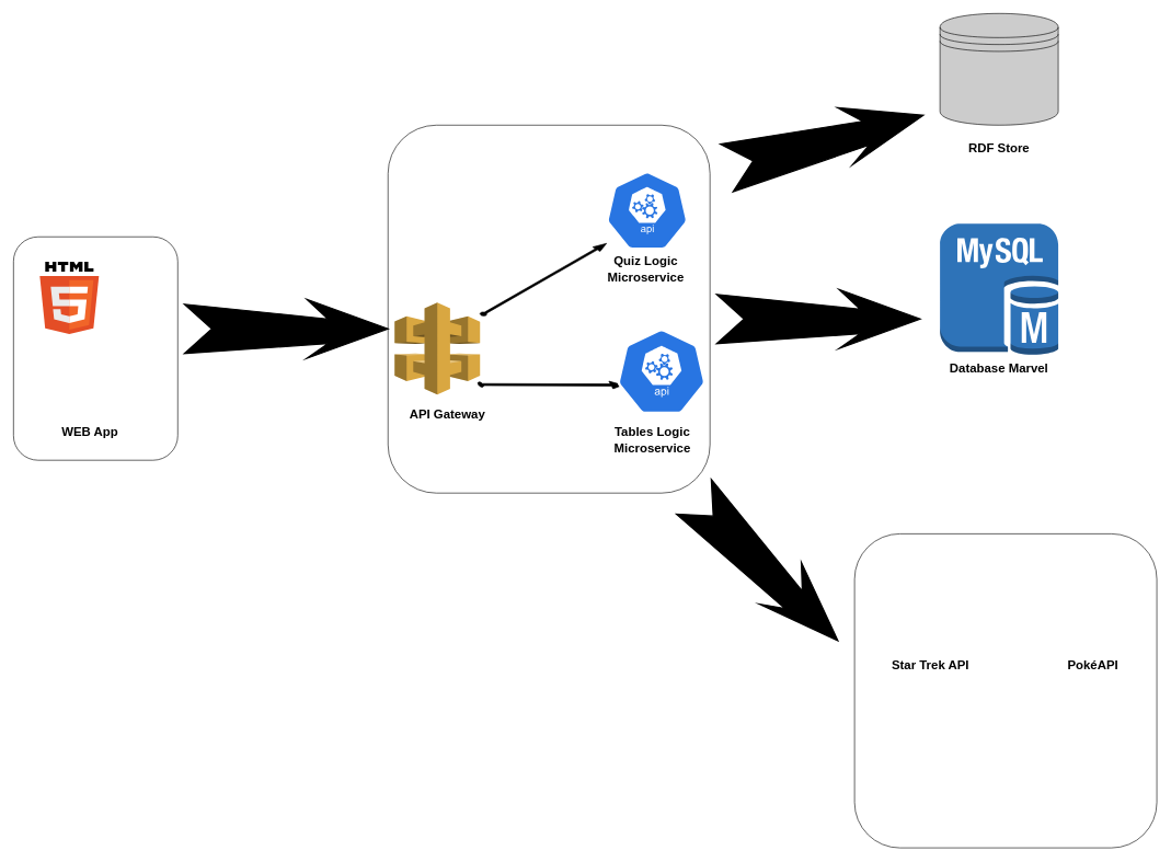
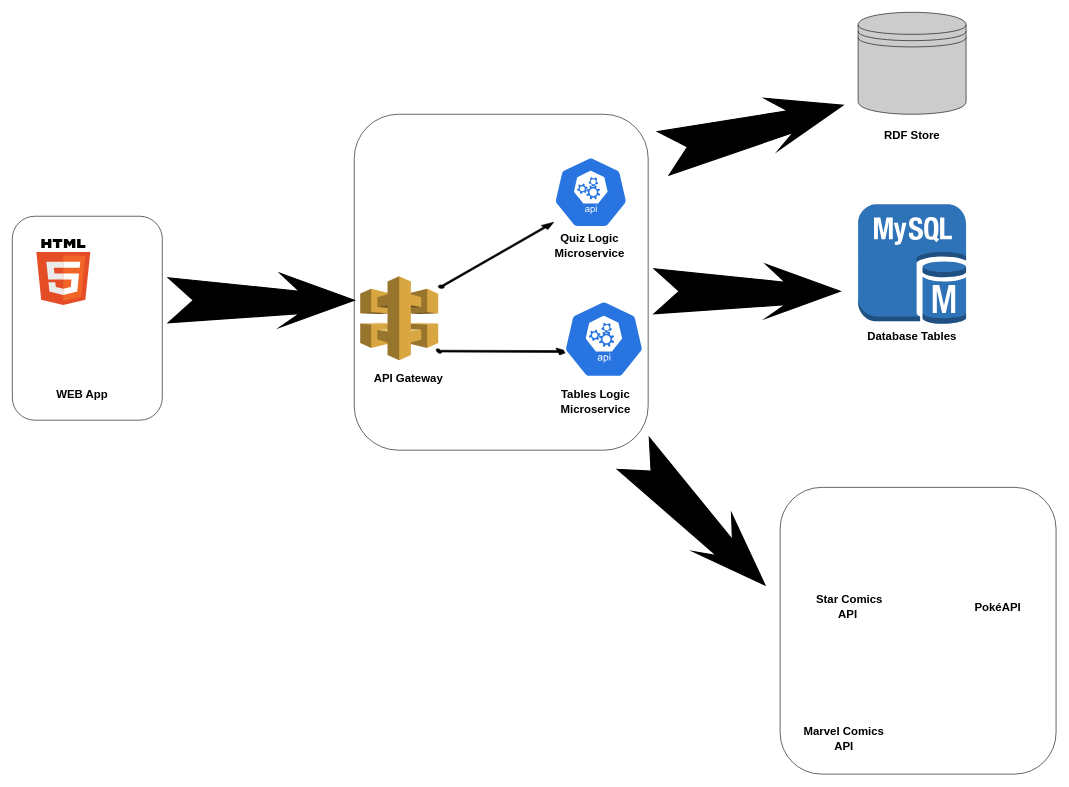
  <mxCell id="0" />
  <mxCell id="1" parent="0" />
  <mxCell id="2" value="" style="outlineConnect=0;dashed=0;verticalLabelPosition=bottom;verticalAlign=top;align=center;html=1;shape=mxgraph.aws3.api_gateway;fillColor=#D9A741;gradientColor=none;" vertex="1" parent="1"><mxGeometry x="600" y="460" width="130" height="140" as="geometry" /></mxCell>
  <mxCell id="3" value="" style="verticalLabelPosition=bottom;html=1;verticalAlign=top;strokeWidth=1;align=center;outlineConnect=0;dashed=0;outlineConnect=0;shape=mxgraph.aws3d.arrowNE;fillColor=#000000;aspect=fixed;" vertex="1" parent="1"><mxGeometry x="730" y="370" width="192.5" height="110" as="geometry" /></mxCell>
  <mxCell id="4" value="" style="sketch=0;html=1;dashed=0;whitespace=wrap;fillColor=#2875E2;strokeColor=#ffffff;points=[[0.005,0.63,0],[0.1,0.2,0],[0.9,0.2,0],[0.5,0,0],[0.995,0.63,0],[0.72,0.99,0],[0.5,1,0],[0.28,0.99,0]];verticalLabelPosition=bottom;align=center;verticalAlign=top;shape=mxgraph.kubernetes.icon;prIcon=api" vertex="1" parent="1"><mxGeometry x="898.75" y="260" width="171.25" height="120" as="geometry" /></mxCell>
  <mxCell id="5" value="" style="verticalLabelPosition=bottom;html=1;verticalAlign=top;strokeWidth=1;align=center;outlineConnect=0;dashed=0;outlineConnect=0;shape=mxgraph.aws3d.arrowNE;fillColor=#000000;aspect=fixed;rotation=30;" vertex="1" parent="1"><mxGeometry x="740" y="530" width="192.5" height="110" as="geometry" /></mxCell>
  <mxCell id="6" value="" style="sketch=0;html=1;dashed=0;whitespace=wrap;fillColor=#2875E2;strokeColor=#ffffff;points=[[0.005,0.63,0],[0.1,0.2,0],[0.9,0.2,0],[0.5,0,0],[0.995,0.63,0],[0.72,0.99,0],[0.5,1,0],[0.28,0.99,0]];verticalLabelPosition=bottom;align=center;verticalAlign=top;shape=mxgraph.kubernetes.icon;prIcon=api" vertex="1" parent="1"><mxGeometry x="932.5" y="500" width="147.5" height="130" as="geometry" /></mxCell>
  <mxCell id="7" value="&lt;h2 style=&quot;line-height: 130%; font-size: 19px;&quot;&gt;&lt;font style=&quot;font-size: 19px;&quot;&gt;Quiz Logic Microservice&lt;/font&gt;&lt;/h2&gt;" style="text;html=1;strokeColor=none;fillColor=none;align=center;verticalAlign=middle;whiteSpace=wrap;rounded=0;" vertex="1" parent="1"><mxGeometry x="906.25" y="370" width="152.5" height="80" as="geometry" /></mxCell>
  <mxCell id="8" value="&lt;h2 style=&quot;line-height: 130%; font-size: 19px;&quot;&gt;&lt;font style=&quot;font-size: 19px;&quot;&gt;Tables Logic Microservice&lt;/font&gt;&lt;/h2&gt;" style="text;html=1;strokeColor=none;fillColor=none;align=center;verticalAlign=middle;whiteSpace=wrap;rounded=0;" vertex="1" parent="1"><mxGeometry x="916.25" y="630" width="152.5" height="80" as="geometry" /></mxCell>
  <mxCell id="9" value="&lt;h2 style=&quot;line-height: 130%; font-size: 19px;&quot;&gt;API Gateway&lt;/h2&gt;" style="text;html=1;strokeColor=none;fillColor=none;align=center;verticalAlign=middle;whiteSpace=wrap;rounded=0;" vertex="1" parent="1"><mxGeometry x="603.75" y="590" width="152.5" height="80" as="geometry" /></mxCell>
  <mxCell id="10" value="" style="shape=mxgraph.arrows.stylised_notched_arrow;html=1;verticalLabelPosition=bottom;verticalAlign=top;strokeWidth=2;strokeColor=#000000;fontSize=19;fillColor=#000000;" vertex="1" parent="1"><mxGeometry x="1090" y="440" width="310" height="90" as="geometry" /></mxCell>
  <mxCell id="11" value="" style="outlineConnect=0;dashed=0;verticalLabelPosition=bottom;verticalAlign=top;align=center;html=1;shape=mxgraph.aws3.mysql_db_instance;fillColor=#2E73B8;gradientColor=none;fontSize=19;" vertex="1" parent="1"><mxGeometry x="1430" y="340" width="180" height="200" as="geometry" /></mxCell>
- <mxCell id="12" value="&lt;h2 style=&quot;line-height: 130%; font-size: 19px;&quot;&gt;Database Marvel&lt;br&gt;&lt;/h2&gt;" style="text;html=1;strokeColor=none;fillColor=none;align=center;verticalAlign=middle;whiteSpace=wrap;rounded=0;" vertex="1" parent="1"><mxGeometry x="1430" y="520" width="180" height="80" as="geometry" /></mxCell>
+ <mxCell id="12" value="&lt;h2 style=&quot;line-height: 130%; font-size: 19px;&quot;&gt;Database Tables&lt;br&gt;&lt;/h2&gt;" style="text;html=1;strokeColor=none;fillColor=none;align=center;verticalAlign=middle;whiteSpace=wrap;rounded=0;" vertex="1" parent="1"><mxGeometry x="1430" y="520" width="180" height="80" as="geometry" /></mxCell>
  <mxCell id="13" value="" style="dashed=0;outlineConnect=0;html=1;align=center;labelPosition=center;verticalLabelPosition=bottom;verticalAlign=top;shape=mxgraph.weblogos.html5;fontSize=19;fillColor=#000000;" vertex="1" parent="1"><mxGeometry x="60" y="398" width="90" height="110" as="geometry" /></mxCell>
  <mxCell id="14" value="" style="shape=image;html=1;verticalAlign=top;verticalLabelPosition=bottom;labelBackgroundColor=#ffffff;imageAspect=0;aspect=fixed;image=https://cdn1.iconfinder.com/data/icons/bootstrap-vol-3/16/filetype-css-128.png;fontSize=19;fillColor=#000000;" vertex="1" parent="1"><mxGeometry x="160" y="448" width="90" height="90" as="geometry" /></mxCell>
  <mxCell id="15" value="" style="shape=image;html=1;verticalAlign=top;verticalLabelPosition=bottom;labelBackgroundColor=#ffffff;imageAspect=0;aspect=fixed;image=https://cdn4.iconfinder.com/data/icons/scripting-and-programming-languages/512/js-128.png;fontSize=19;fillColor=#000000;" vertex="1" parent="1"><mxGeometry x="80" y="538" width="80" height="80" as="geometry" /></mxCell>
  <mxCell id="16" value="" style="shape=image;html=1;verticalAlign=top;verticalLabelPosition=bottom;labelBackgroundColor=#ffffff;imageAspect=0;aspect=fixed;image=https://cdn0.iconfinder.com/data/icons/super-batman/24/3151604_-_action_avengers_book_comic_marvel_movie-128.png;fontSize=19;fillColor=#000000;" vertex="1" parent="1"><mxGeometry x="1342.25" y="1062" width="128" height="128" as="geometry" /></mxCell>
  <mxCell id="17" value="" style="shape=image;html=1;verticalAlign=top;verticalLabelPosition=bottom;labelBackgroundColor=#ffffff;imageAspect=0;aspect=fixed;image=https://cdn0.iconfinder.com/data/icons/pokemon-go-vol-2/135/_pikachu-128.png;fontSize=19;fillColor=#000000;" vertex="1" parent="1"><mxGeometry x="1600" y="840" width="128" height="128" as="geometry" /></mxCell>
  <mxCell id="18" value="" style="shape=image;html=1;verticalAlign=top;verticalLabelPosition=bottom;labelBackgroundColor=#ffffff;imageAspect=0;aspect=fixed;image=https://cdn0.iconfinder.com/data/icons/super-batman/24/3151557_-_geek_logo_movie_star_trek-128.png;fontSize=19;fillColor=#000000;" vertex="1" parent="1"><mxGeometry x="1342.25" y="840" width="140" height="140" as="geometry" /></mxCell>
  <mxCell id="19" value="" style="shape=image;html=1;verticalAlign=top;verticalLabelPosition=bottom;labelBackgroundColor=#ffffff;imageAspect=0;aspect=fixed;image=https://cdn0.iconfinder.com/data/icons/super-batman/24/3151564_-_droid_r2d2_robot_star_wars-128.png;fontSize=19;fillColor=#000000;" vertex="1" parent="1"><mxGeometry x="1600" y="1064" width="128" height="128" as="geometry" /></mxCell>
- <mxCell id="21" value="&lt;h2 style=&quot;line-height: 130%; font-size: 19px;&quot;&gt;&amp;nbsp;Star Trek API&lt;/h2&gt;" style="text;html=1;strokeColor=none;fillColor=none;align=center;verticalAlign=middle;whiteSpace=wrap;rounded=0;" vertex="1" parent="1"><mxGeometry x="1336" y="972" width="154" height="80" as="geometry" /></mxCell>
+ <mxCell id="20" value="&lt;h2 style=&quot;line-height: 130%; font-size: 19px;&quot;&gt;Marvel Comics API&lt;/h2&gt;" style="text;html=1;strokeColor=none;fillColor=none;align=center;verticalAlign=middle;whiteSpace=wrap;rounded=0;" vertex="1" parent="1"><mxGeometry x="1330" y="1192" width="152.5" height="80" as="geometry" /></mxCell>
+ <mxCell id="21" value="&lt;h2 style=&quot;line-height: 130%; font-size: 19px;&quot;&gt;&amp;nbsp;Star Comics API&lt;/h2&gt;" style="text;html=1;strokeColor=none;fillColor=none;align=center;verticalAlign=middle;whiteSpace=wrap;rounded=0;" vertex="1" parent="1"><mxGeometry x="1336" y="972" width="154" height="80" as="geometry" /></mxCell>
  <mxCell id="22" value="&lt;h2 style=&quot;line-height: 130%; font-size: 19px;&quot;&gt;PokéAPI&lt;/h2&gt;" style="text;html=1;strokeColor=none;fillColor=none;align=center;verticalAlign=middle;whiteSpace=wrap;rounded=0;" vertex="1" parent="1"><mxGeometry x="1586" y="972" width="154" height="80" as="geometry" /></mxCell>
  <mxCell id="23" value="" style="rounded=1;whiteSpace=wrap;html=1;fontSize=19;fillColor=none;" vertex="1" parent="1"><mxGeometry x="1300" y="812" width="460" height="478" as="geometry" /></mxCell>
  <mxCell id="24" value="" style="rounded=1;whiteSpace=wrap;html=1;fontSize=19;fillColor=none;" vertex="1" parent="1"><mxGeometry x="590" y="190" width="490" height="560" as="geometry" /></mxCell>
  <mxCell id="25" value="" style="rounded=1;whiteSpace=wrap;html=1;fontSize=19;fillColor=none;" vertex="1" parent="1"><mxGeometry x="20" y="360" width="250" height="340" as="geometry" /></mxCell>
  <mxCell id="26" value="" style="shape=mxgraph.arrows.stylised_notched_arrow;html=1;verticalLabelPosition=bottom;verticalAlign=top;strokeWidth=2;strokeColor=#000000;fontSize=19;fillColor=#000000;" vertex="1" parent="1"><mxGeometry x="280" y="455" width="310" height="90" as="geometry" /></mxCell>
  <mxCell id="27" value="" style="shape=mxgraph.arrows.stylised_notched_arrow;html=1;verticalLabelPosition=bottom;verticalAlign=top;strokeWidth=2;strokeColor=#000000;fontSize=19;fillColor=#000000;rotation=45;" vertex="1" parent="1"><mxGeometry x="1010" y="820" width="310" height="90" as="geometry" /></mxCell>
  <mxCell id="28" value="" style="shape=mxgraph.arrows.stylised_notched_arrow;html=1;verticalLabelPosition=bottom;verticalAlign=top;strokeWidth=2;strokeColor=#000000;fontSize=19;fillColor=#000000;rotation=-15;" vertex="1" parent="1"><mxGeometry x="1100" y="170" width="310" height="90" as="geometry" /></mxCell>
  <mxCell id="29" value="" style="shape=datastore;whiteSpace=wrap;html=1;fontSize=19;fillColor=#CCCCCC;" vertex="1" parent="1"><mxGeometry x="1430" y="20" width="180" height="170" as="geometry" /></mxCell>
  <mxCell id="30" value="&lt;h2 style=&quot;line-height: 130%; font-size: 19px;&quot;&gt;RDF Store&lt;br&gt;&lt;/h2&gt;" style="text;html=1;strokeColor=none;fillColor=none;align=center;verticalAlign=middle;whiteSpace=wrap;rounded=0;" vertex="1" parent="1"><mxGeometry x="1430" y="186" width="180" height="80" as="geometry" /></mxCell>
  <mxCell id="31" value="&lt;h2 style=&quot;line-height: 130%; font-size: 19px;&quot;&gt;WEB App&lt;br&gt;&lt;/h2&gt;" style="text;html=1;strokeColor=none;fillColor=none;align=center;verticalAlign=middle;whiteSpace=wrap;rounded=0;" vertex="1" parent="1"><mxGeometry x="60" y="618" width="152.5" height="80" as="geometry" /></mxCell>
